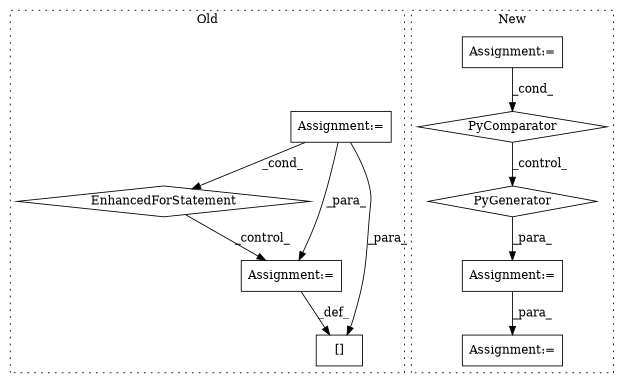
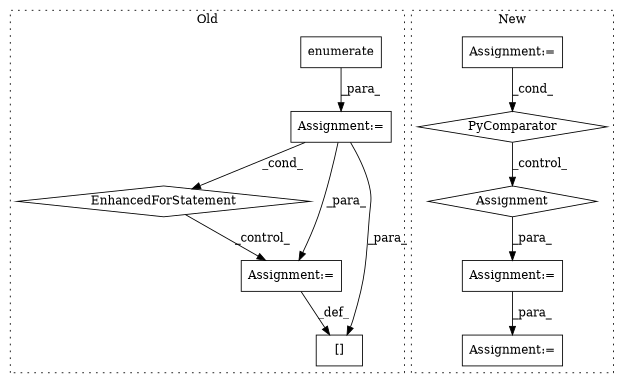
  digraph {
    node [a=7 l=1 s="443,547" shape=box]
+   n1 [a=32 l="10,1" label=enumerate s="524,546"]
    n2 [l="63,2" label="Assignment:="]
    n3 [a=70 l="63,2" label=EnhancedForStatement shape=diamond]
    n4 [label="Assignment:=" s=586]
    n5 [a=2 l="13,1" label="[]" s="571,585"]
-   n6 [a=107 l=109 label=PyGenerator s=496 shape=diamond]
+   n6 [a=107 l=109 label=Assignment s=496 shape=diamond]
    n7 [l=29 label="Assignment:=" s=570]
    n8 [a=113 l=29 label=PyComparator s=570 shape=diamond]
    n9 [label="Assignment:=" s=909]
    n10 [label="Assignment:=" s=478]
    subgraph cluster_1 {
      label=Old
      style=dotted
+     n1
      n2
      n3
      n4
      n5
    }
    subgraph cluster_2 {
      label=New
      style=dotted
      n6
      n7
      n8
      n9
      n10
    }
+   n1 -> n2 [label=_para_]
    n2 -> n3 [label=_cond_]
    n2 -> n4 [label=_para_]
    n2 -> n5 [label=_para_]
    n3 -> n4 [label=_control_]
    n4 -> n5 [label=_def_]
    n6 -> n10 [label=_para_]
    n7 -> n8 [label=_cond_]
    n8 -> n6 [label=_control_]
    n10 -> n9 [label=_para_]
  }
